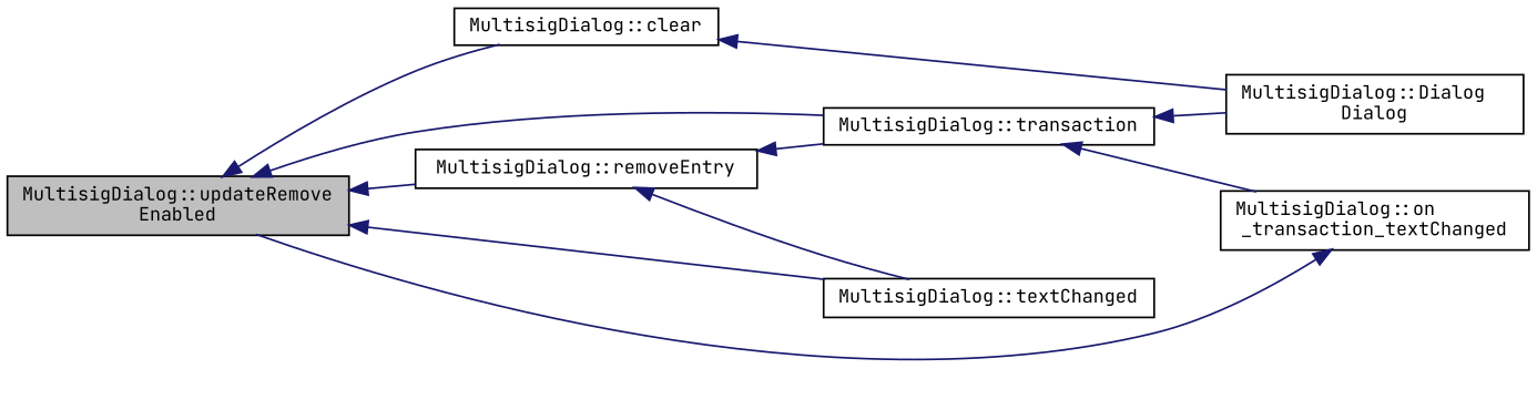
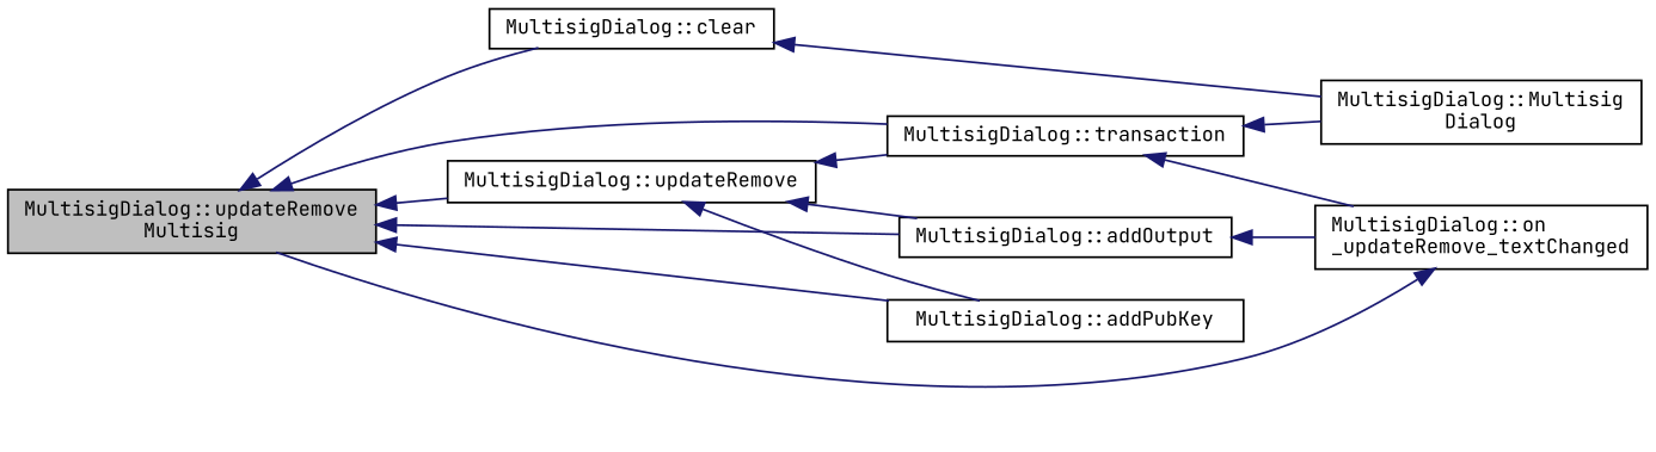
  digraph {
    fontname="JetBrains Mono"
    rankdir=LR
    node [color=black fillcolor=white fontname="JetBrains Mono" fontsize=10 shape=record style=filled]
    edge [color=midnightblue dir=back fontname="JetBrains Mono" fontsize=10 labelfontname=Helvetica labelfontsize=10 style=solid]
-   n1 [fillcolor=grey75 fontcolor=black height=0.2 label="MultisigDialog::updateRemove\lEnabled" width=0.4]
+   n1 [fillcolor=grey75 fontcolor=black height=0.2 label="MultisigDialog::updateRemove\lMultisig" width=0.4]
    n2 [height=0.2 label="MultisigDialog::clear" width=0.4]
-   n3 [height=0.2 label="MultisigDialog::textChanged" width=0.4]
-   n4 [height=0.2 label="MultisigDialog::removeEntry" width=0.4]
+   n3 [height=0.2 label="MultisigDialog::addPubKey" width=0.4]
+   n4 [height=0.2 label="MultisigDialog::updateRemove" width=0.4]
    n5 [height=0.2 label="MultisigDialog::transaction" width=0.4]
-   n7 [height=0.2 label="MultisigDialog::Dialog\lDialog" width=0.4]
-   n8 [height=0.2 label="MultisigDialog::on\l_transaction_textChanged" width=0.4]
+   n6 [height=0.2 label="MultisigDialog::addOutput" width=0.4]
+   n7 [height=0.2 label="MultisigDialog::Multisig\lDialog" width=0.4]
+   n8 [height=0.2 label="MultisigDialog::on\l_updateRemove_textChanged" width=0.4]
    n1 -> n2
    n1 -> n3
    n1 -> n4
    n1 -> n5
+   n1 -> n6
    n2 -> n7
    n4 -> n3
    n4 -> n5
+   n4 -> n6
    n5 -> n7
    n5 -> n8
+   n6 -> n8
    n8 -> n1
  }
